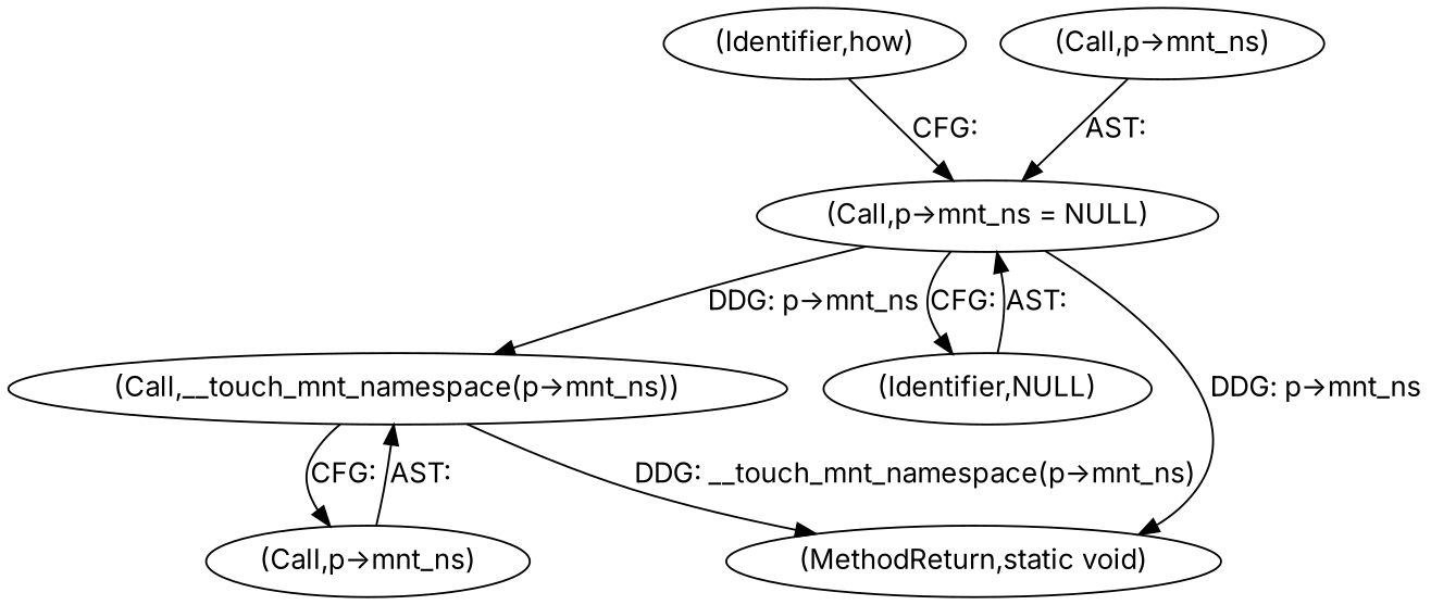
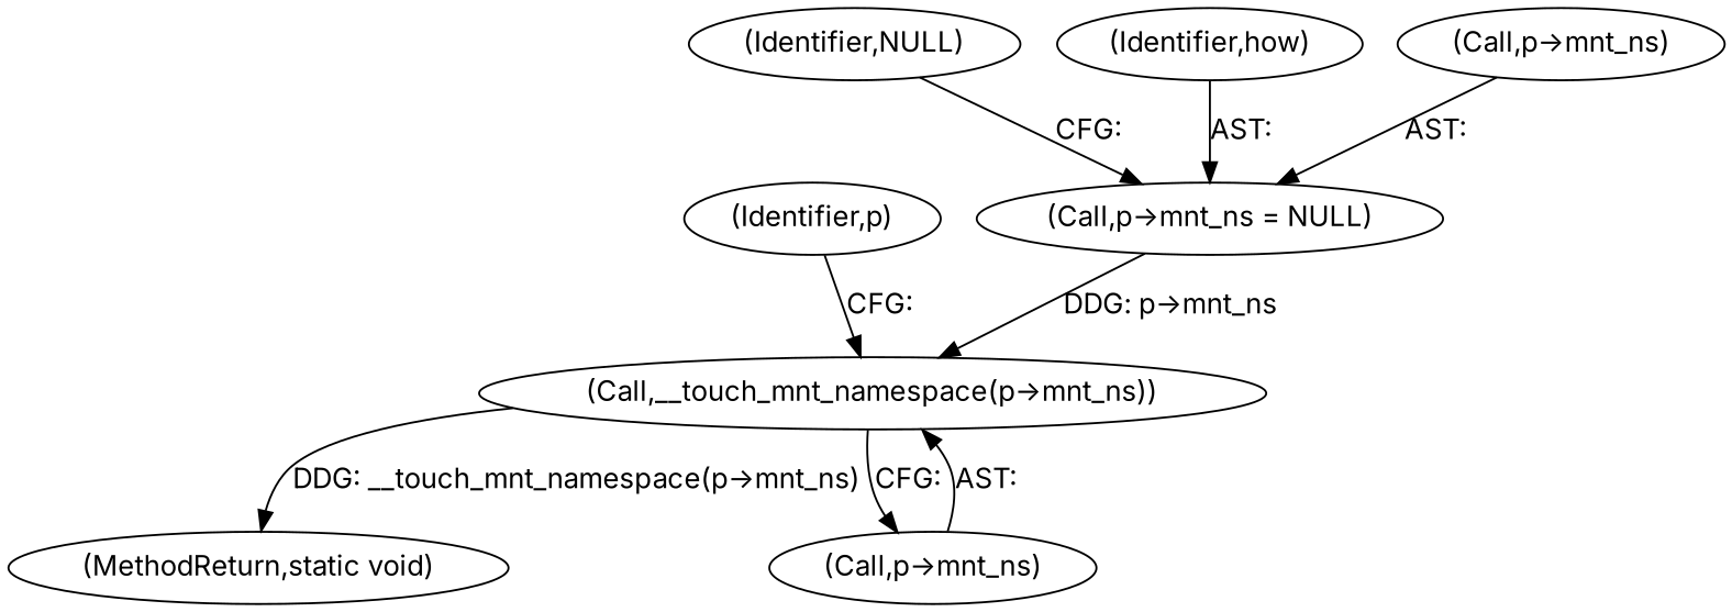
  digraph {
    fontname=Inter
    node [fontname=Inter]
    edge [fontname=Inter]
    n1 [label="(Call,p->mnt_ns = NULL)"]
    n2 [label="(Call,__touch_mnt_namespace(p->mnt_ns))"]
    n3 [label="(Identifier,NULL)"]
    n4 [label="(MethodReturn,static void)"]
    n5 [label="(Call,p->mnt_ns)"]
    n6 [label="(Identifier,how)"]
+   n7 [label="(Identifier,p)"]
    n8 [label="(Call,p->mnt_ns)"]
    n1 -> n2 [label="DDG: p->mnt_ns"]
-   n1 -> n3 [label="CFG: "]
-   n1 -> n4 [label="DDG: p->mnt_ns"]
    n2 -> n4 [label="DDG: __touch_mnt_namespace(p->mnt_ns)"]
    n2 -> n5 [label="CFG: "]
-   n3 -> n1 [label="AST: "]
+   n3 -> n1 [label="CFG: "]
    n5 -> n2 [label="AST: "]
-   n6 -> n1 [label="CFG: "]
+   n6 -> n1 [label="AST: "]
+   n7 -> n2 [label="CFG: "]
    n8 -> n1 [label="AST: "]
  }
